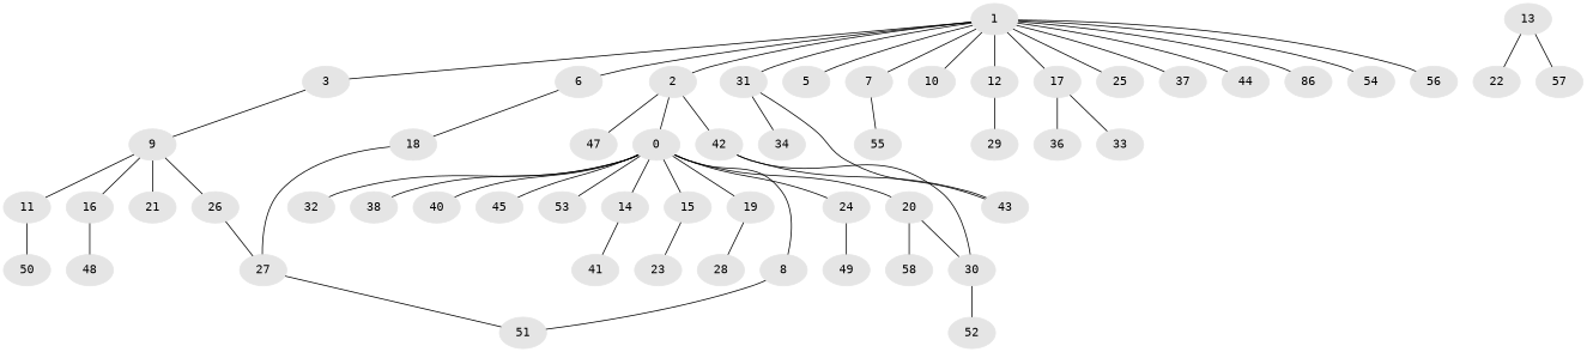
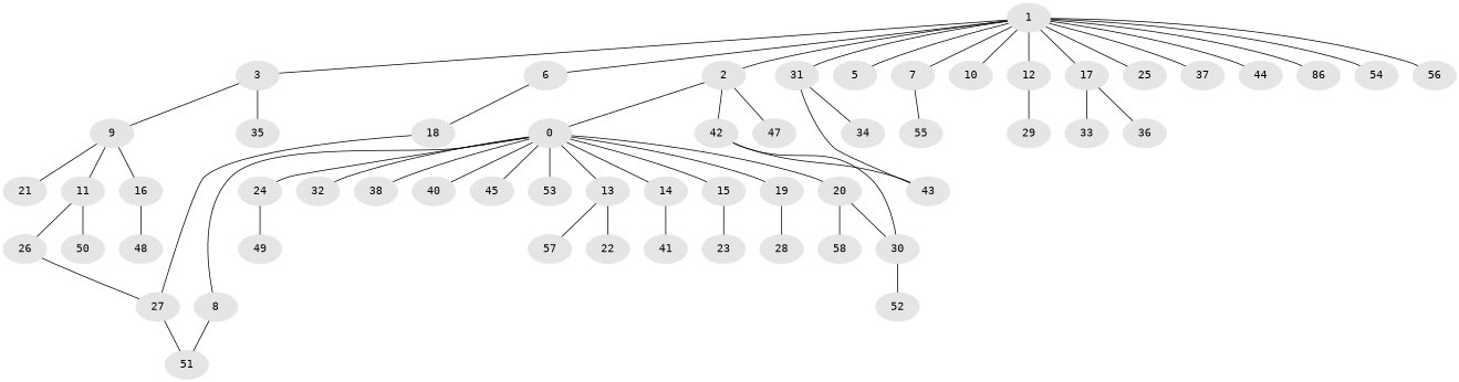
  graph {
    fontname="DejaVu Sans Mono"
    node [color=gray90 fontname="DejaVu Sans Mono" style=filled]
    edge [fontname="DejaVu Sans Mono"]
    1
    2
    3
    5
    6
    7
    10
    12
    17
    25
    31
    37
    44
    n14 [label=86]
    54
    56
    n17 [label=0]
    42
    47
    9
+   35
    18
    55
    29
    33
    36
    34
    43
    8
    13
    14
    15
    19
    20
    24
    32
    38
    40
    45
    53
    30
    11
    16
    21
    26
    51
    22
    57
    41
    23
    28
    58
    49
    27
    50
    48
    52
    1 -- 2
    1 -- 3
    1 -- 5
    1 -- 6
    1 -- 7
    1 -- 10
    1 -- 12
    1 -- 17
    1 -- 25
    1 -- 31
    1 -- 37
    1 -- 44
    1 -- n14
    1 -- 54
    1 -- 56
    2 -- n17
    2 -- 42
    2 -- 47
    3 -- 9
+   3 -- 35
    6 -- 18
    7 -- 55
    12 -- 29
    17 -- 33
    17 -- 36
    31 -- 34
    31 -- 43
    n17 -- 8
+   n17 -- 13
    n17 -- 14
    n17 -- 15
    n17 -- 19
    n17 -- 20
    n17 -- 24
    n17 -- 32
    n17 -- 38
    n17 -- 40
    n17 -- 45
    n17 -- 53
    42 -- 43
    42 -- 30
    9 -- 11
    9 -- 16
    9 -- 21
-   9 -- 26
+   11 -- 26
    18 -- 27
    8 -- 51
    13 -- 22
    13 -- 57
    14 -- 41
    15 -- 23
    19 -- 28
    20 -- 30
    20 -- 58
    24 -- 49
    30 -- 52
    11 -- 50
    16 -- 48
    26 -- 27
    27 -- 51
  }
